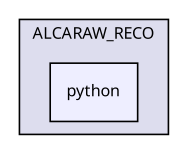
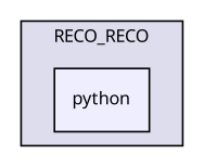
  digraph {
    compound=true
    n1 [fillcolor="#eeeeff" fontname="FreeSans.ttf" fontsize=10 label=python pencolor=black shape=box style=filled]
    subgraph cluster_1 {
      bgcolor="#ddddee"
      fontname="FreeSans.ttf"
      fontsize=10
-     label=ALCARAW_RECO
+     label=RECO_RECO
      pencolor=black
      n1
    }
  }
